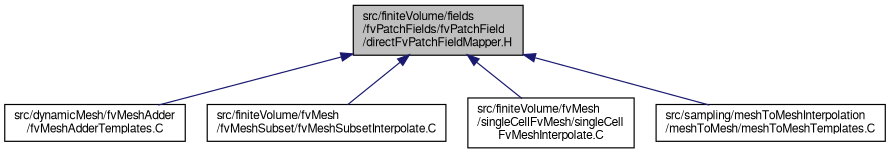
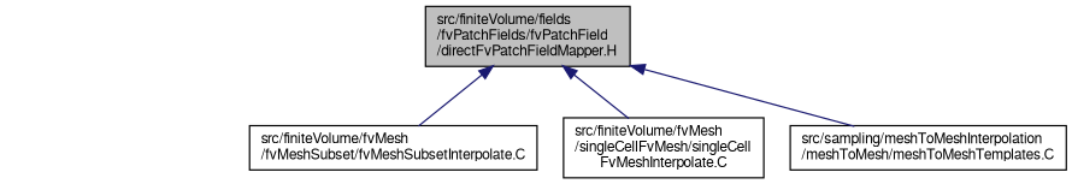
  digraph {
    node [color=black fontname=FreeSans fontsize=10 shape=record]
    edge [color=midnightblue dir=back fontname=FreeSans fontsize=10 labelfontname=FreeSans labelfontsize=10 style=solid]
    n1 [fillcolor=grey75 fontcolor=black height=0.2 label="src/finiteVolume/fields\l/fvPatchFields/fvPatchField\l/directFvPatchFieldMapper.H" style=filled width=0.4]
-   n2 [height=0.2 label="src/dynamicMesh/fvMeshAdder\l/fvMeshAdderTemplates.C" width=0.4]
    n3 [height=0.2 label="src/finiteVolume/fvMesh\l/fvMeshSubset/fvMeshSubsetInterpolate.C" width=0.4]
    n4 [height=0.2 label="src/finiteVolume/fvMesh\l/singleCellFvMesh/singleCell\lFvMeshInterpolate.C" width=0.4]
    n5 [height=0.2 label="src/sampling/meshToMeshInterpolation\l/meshToMesh/meshToMeshTemplates.C" width=0.4]
-   n1 -> n2
    n1 -> n3
    n1 -> n4
    n1 -> n5
  }
